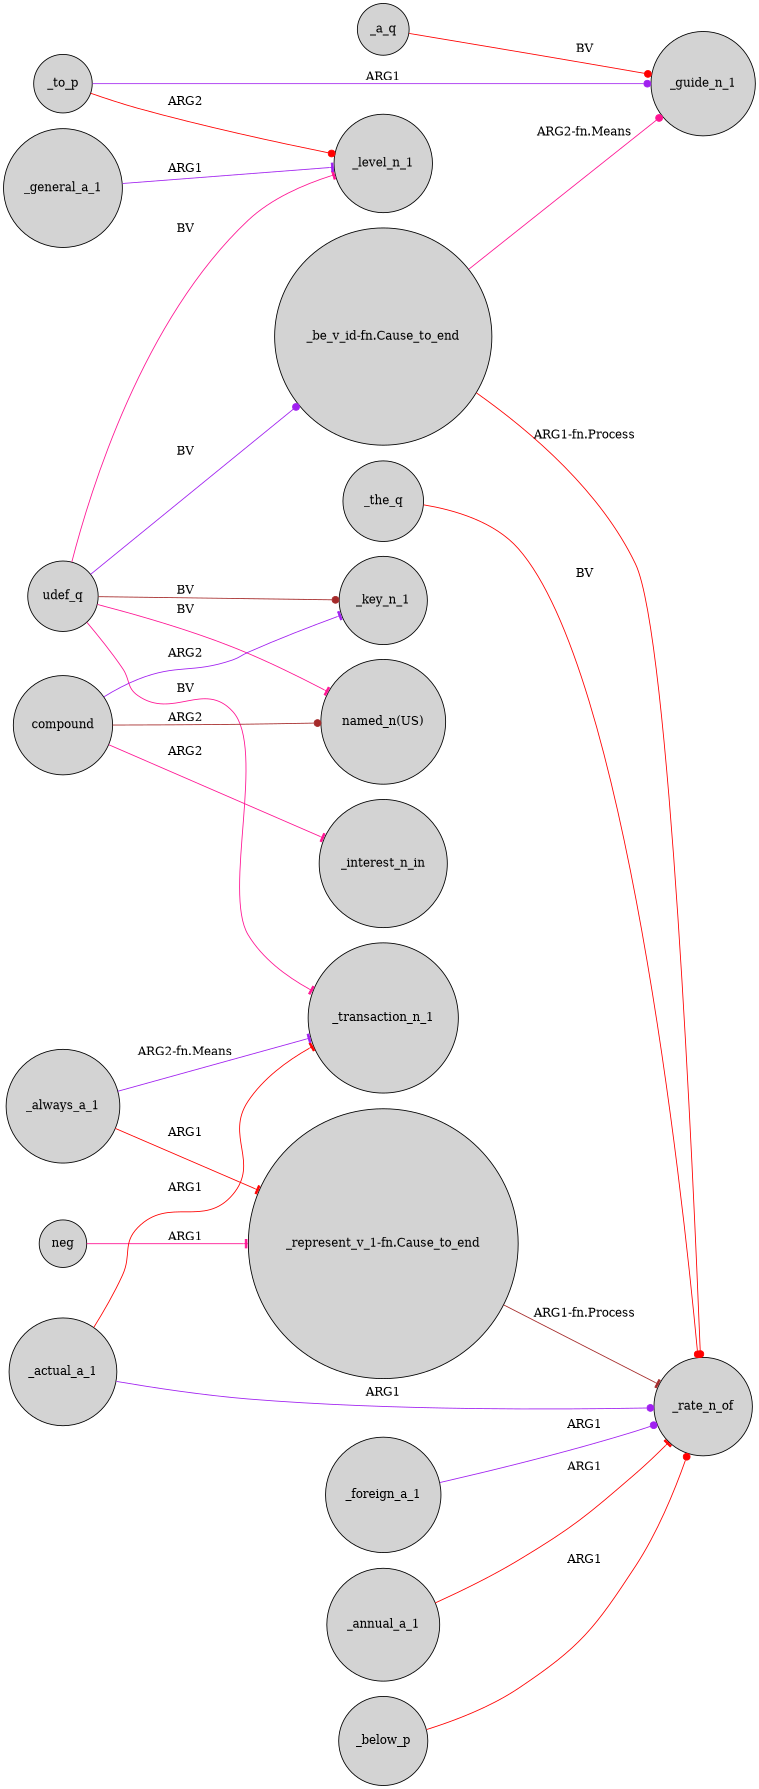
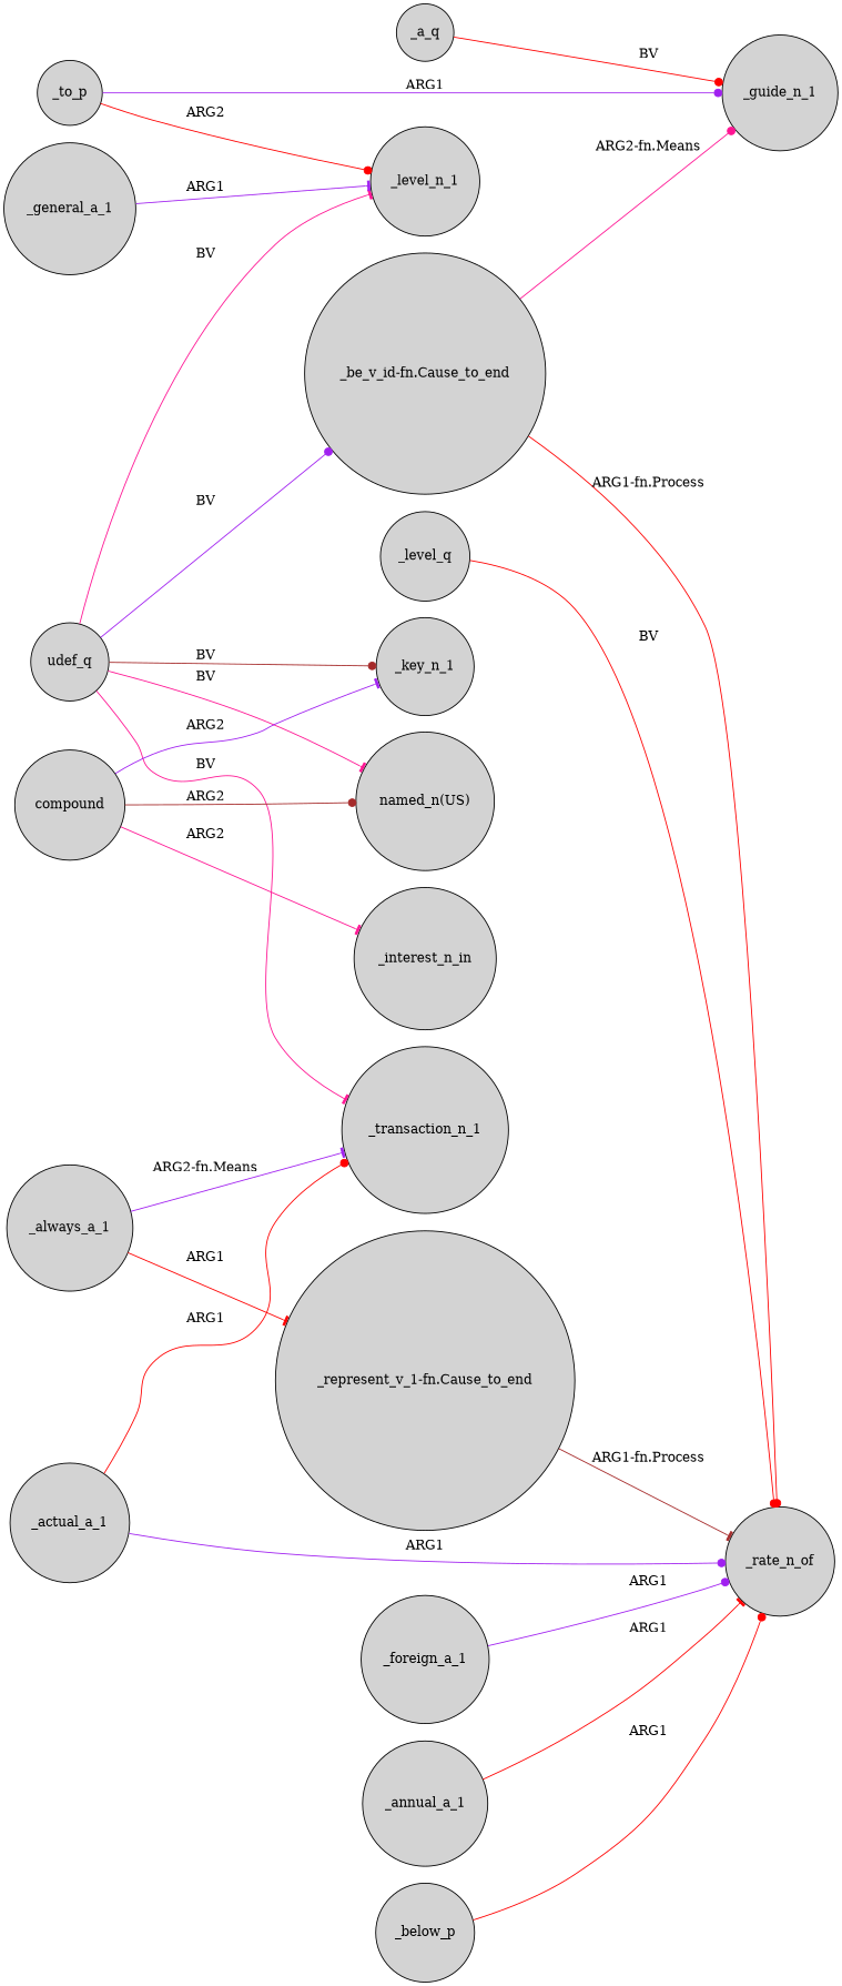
  digraph {
    rankdir=LR
    node [shape=circle style=filled]
    edge [arrowhead=dot color=red]
    _to_p
    _guide_n_1
    _level_n_1
    "_represent_v_1-fn.Cause_to_end"
    _rate_n_of
    udef_q
    _transaction_n_1
    _key_n_1
    "named_n(US)"
    "_be_v_id-fn.Cause_to_end"
    _a_q
    _general_a_1
    compound
    _interest_n_in
-   neg
    _annual_a_1
-   _the_q
+   _the_q [label=_level_q]
    _below_p
    _foreign_a_1
    _actual_a_1
    _always_a_1
    _to_p -> _guide_n_1 [color=purple label=ARG1]
    _to_p -> _level_n_1 [label=ARG2]
    "_represent_v_1-fn.Cause_to_end" -> _rate_n_of [arrowhead=tee color=brown label="ARG1-fn.Process"]
    udef_q -> _level_n_1 [arrowhead=tee color=deeppink label=BV]
    udef_q -> _transaction_n_1 [arrowhead=tee color=deeppink label=BV]
    udef_q -> _key_n_1 [color=brown label=BV]
    udef_q -> "named_n(US)" [arrowhead=tee color=deeppink label=BV]
    udef_q -> "_be_v_id-fn.Cause_to_end" [color=purple label=BV]
    "_be_v_id-fn.Cause_to_end" -> _guide_n_1 [color=deeppink label="ARG2-fn.Means"]
    "_be_v_id-fn.Cause_to_end" -> _rate_n_of [label="ARG1-fn.Process"]
    _a_q -> _guide_n_1 [label=BV]
    _general_a_1 -> _level_n_1 [arrowhead=tee color=purple label=ARG1]
    compound -> _key_n_1 [arrowhead=tee color=purple label=ARG2]
    compound -> "named_n(US)" [color=brown label=ARG2]
    compound -> _interest_n_in [arrowhead=tee color=deeppink label=ARG2]
-   neg -> "_represent_v_1-fn.Cause_to_end" [arrowhead=tee color=deeppink label=ARG1]
    _annual_a_1 -> _rate_n_of [arrowhead=tee label=ARG1]
    _the_q -> _rate_n_of [label=BV]
    _below_p -> _rate_n_of [label=ARG1]
    _foreign_a_1 -> _rate_n_of [color=purple label=ARG1]
    _actual_a_1 -> _rate_n_of [color=purple label=ARG1]
-   _actual_a_1 -> _transaction_n_1 [arrowhead=tee label=ARG1]
+   _actual_a_1 -> _transaction_n_1 [label=ARG1]
    _always_a_1 -> "_represent_v_1-fn.Cause_to_end" [arrowhead=tee label=ARG1]
    _always_a_1 -> _transaction_n_1 [arrowhead=tee color=purple label="ARG2-fn.Means"]
  }
